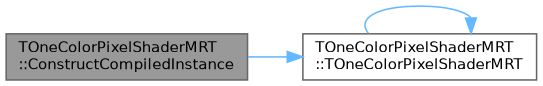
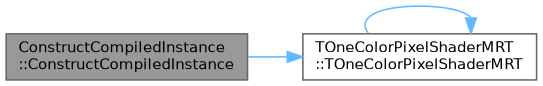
  digraph {
    rankdir=LR
    node [fontname=Helvetica fontsize=10 shape=box style=filled]
    edge [color=steelblue1 fontname=Helvetica fontsize=10 labelfontname=Helvetica labelfontsize=10 style=solid]
-   n1 [color=gray40 fillcolor=grey60 fontcolor=black height=0.2 label="TOneColorPixelShaderMRT\l::ConstructCompiledInstance" width=0.4]
+   n1 [color=gray40 fillcolor=grey60 fontcolor=black height=0.2 label="ConstructCompiledInstance\l::ConstructCompiledInstance" width=0.4]
    n2 [color=grey40 fillcolor=white height=0.2 label="TOneColorPixelShaderMRT\l::TOneColorPixelShaderMRT" width=0.4]
    n1 -> n2
    n2 -> n2
  }
